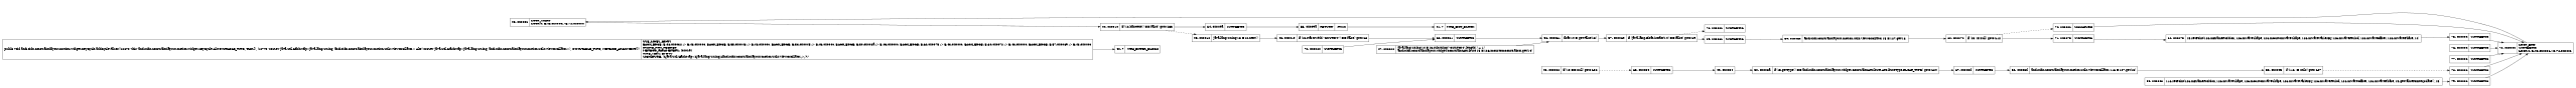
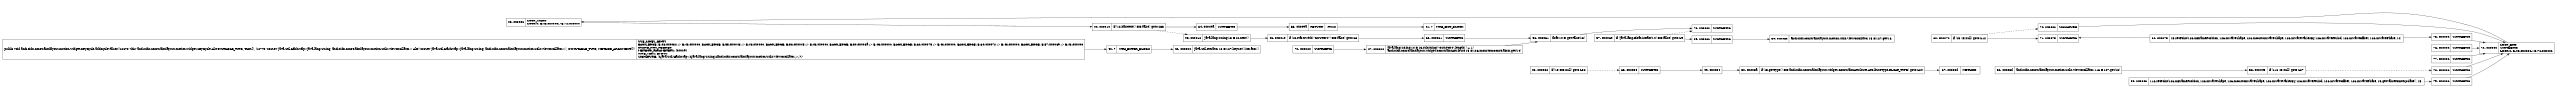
  digraph {
    rankdir=LR
    node [shape=record]
    n1 [label="{40\:\ ?|MTH_ENTER_BLOCK\l}"]
+   n2 [label="{42\:\ 0x0000|java.util.Iterator r2 = r27.keySet().iterator()\l}"]
    n3 [label="{43\:\ 0x000c|LOOP_START\lLOOP:0: B:43:0x000c\-\>B:72:0x000c\l}"]
    n4 [label="{44\:\ 0x0010|if (r2.hasNext() == false) goto L33\l}"]
    n5 [label="{45\:\ 0x0012|java.lang.String r3 = r2.next()\l}"]
    n6 [label="{64\:\ 0x009a|SYNTHETIC\l}"]
    n7 [label="{46\:\ 0x001e|if (r3.startsWith(\"CUSTOM\") == false) goto L6\l}"]
    n8 [label="{63\:\ 0x009a|RETURN\l|return\l}"]
    n9 [label="{66\:\ 0x0061|SYNTHETIC\l}"]
    n10 [label="{56\:\ 0x0061|float r4 = getValue(r3)\l}"]
    n11 [label="{70\:\ 0x0020|SYNTHETIC\l}"]
    n12 [label="{47\:\ 0x0020|java.lang.String r4 = r3.substring(\"CUSTOM\".length() + 1)\landroidx.constraintlayout.widget.ConstraintAttribute r5 = r26.mCustomConstraints.get(r4)\l}"]
    n13 [label="{57\:\ 0x0069|if (java.lang.Float.isNaN(r4) == false) goto L9\l}"]
    n14 [label="{69\:\ 0x006c|SYNTHETIC\l}"]
    n15 [label="{73\:\ 0x000c|SYNTHETIC\l}"]
    n16 [label="{59\:\ 0x006c|androidx.constraintlayout.motion.utils.ViewOscillator r5 = r27.get(r3)\l}"]
    n17 [label="{60\:\ 0x0072|if (r5 != null) goto L12\l}"]
    n18 [label="{71\:\ 0x0075|SYNTHETIC\l}"]
    n19 [label="{74\:\ 0x000c|SIGNATURE\l}"]
    n20 [label="{62\:\ 0x0075|r5.setPoint(r26.mFramePosition, r26.mWaveShape, r26.mCustomWaveShape, r26.mWaveVariesBy, r26.mWavePeriod, r26.mWaveOffset, r26.mWavePhase, r4)\l}"]
    n21 [label="{72\:\ 0x000c|LOOP_END\lSYNTHETIC\lLOOP:0: B:43:0x000c\-\>B:72:0x000c\l}"]
    n22 [label="{75\:\ 0x000c|SYNTHETIC\l}"]
    n23 [label="{48\:\ 0x0032|if (r5 == null) goto L32\l}"]
    n24 [label="{65\:\ 0x0034|SYNTHETIC\l}"]
    n25 [label="{49\:\ 0x0034}"]
    n26 [label="{76\:\ 0x000c|SYNTHETIC\l}"]
    n27 [label="{50\:\ 0x003a|if (r5.getType() == androidx.constraintlayout.widget.ConstraintAttribute.AttributeType.FLOAT_TYPE) goto L24\l}"]
-   n28 [label="{67\:\ 0x003d|SYNTHETIC\l}"]
+   n28 [label="{67\:\ 0x003d|METHOD\l}"]
    n29 [label="{52\:\ 0x003d|androidx.constraintlayout.motion.utils.ViewOscillator r16 = r27.get(r3)\l}"]
    n30 [label="{77\:\ 0x000c|SYNTHETIC\l}"]
-   n31 [label="{53\:\ 0x0045|if (r16 != utils) goto L27\l}"]
+   n31 [label="{53\:\ 0x0045|if (r16 != null) goto L27\l}"]
    n32 [label="{78\:\ 0x000c|SYNTHETIC\l}"]
    n33 [label="{55\:\ 0x0048|r16.setPoint(r26.mFramePosition, r26.mWaveShape, r26.mCustomWaveShape, r26.mWaveVariesBy, r26.mWavePeriod, r26.mWaveOffset, r26.mWavePhase, r5.getValueToInterpolate(), r5)\l}"]
    n34 [label="{79\:\ 0x000c|SYNTHETIC\l}"]
    n35 [label="{41\:\ ?|MTH_EXIT_BLOCK\l}"]
    n36 [label="{public void androidx.constraintlayout.motion.widget.KeyCycle.addCycleValues((r26v0 'this' androidx.constraintlayout.motion.widget.KeyCycle A[IMMUTABLE_TYPE, THIS]), (r27v0 'oscSet' java.util.HashMap\<java.lang.String, androidx.constraintlayout.motion.utils.ViewOscillator\> A[D('oscSet' java.util.HashMap\<java.lang.String, androidx.constraintlayout.motion.utils.ViewOscillator\>), IMMUTABLE_TYPE, METHOD_ARGUMENT]))  | USE_LINES_HINTS\lBACK_EDGE: B:48:0x0032 \-\> B:43:0x000c, BACK_EDGE: B:55:0x0048 \-\> B:43:0x000c, BACK_EDGE: B:53:0x0045 \-\> B:43:0x000c, BACK_EDGE: B:50:0x003a \-\> B:43:0x000c, BACK_EDGE: B:62:0x0075 \-\> B:43:0x000c, BACK_EDGE: B:60:0x0072 \-\> B:43:0x000c, BACK_EDGE: B:57:0x0069 \-\> B:43:0x000c\lINLINE_NOT_NEEDED\lMETHOD_PARAMETERS: [oscSet]\lTYPE_VARS: EMPTY\lSIGNATURE: (Ljava\/util\/HashMap\<Ljava\/lang\/String;Landroidx\/constraintlayout\/motion\/utils\/ViewOscillator;\>;)V\l}"]
+   n1 -> n2
    n3 -> n4
    n4 -> n5 [style=dashed]
    n4 -> n6
    n5 -> n7
    n6 -> n8
    n7 -> n9
    n8 -> n35
    n9 -> n10
-   n10 -> n13
-   n11 -> n9
+   n10 -> n15
+   n11 -> n12
    n12 -> n10
    n13 -> n14
    n13 -> n15 [style=dashed]
    n14 -> n16
-   n16 -> n17
    n17 -> n18
    n17 -> n19 [style=dashed]
-   n18 -> n20
+   n20 -> n18
    n19 -> n21
    n20 -> n22
    n21 -> n3
    n22 -> n21
    n23 -> n24 [style=dashed]
    n24 -> n25
    n25 -> n27
    n26 -> n21
    n27 -> n28
-   n28 -> n29
    n29 -> n31
    n30 -> n21
    n31 -> n32 [style=dashed]
    n32 -> n21
    n33 -> n34
    n34 -> n21
    n36 -> n1
  }
